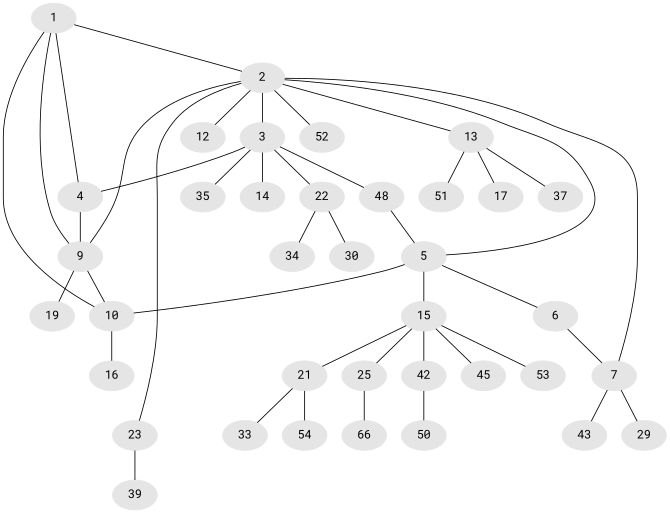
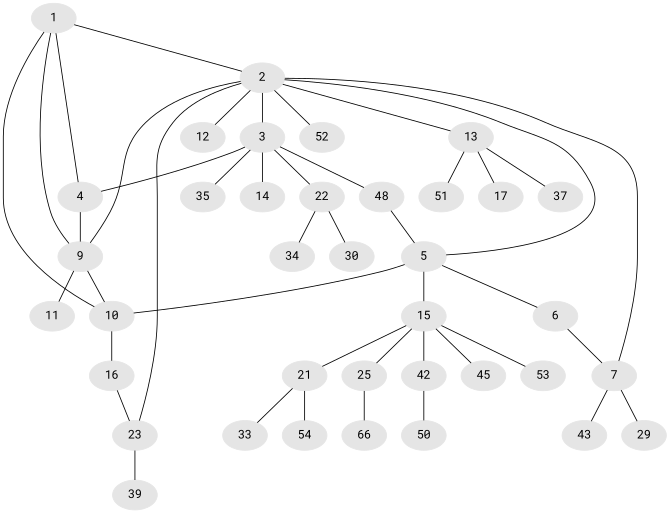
  graph {
    fontname="Roboto Mono"
    node [color=gray90 fontname="Roboto Mono" style=filled]
    edge [fontname="Roboto Mono"]
    1 [super="+27"]
    2 [super="+8"]
    4 [super="+49"]
    9 [super="+18"]
    10
    3 [super="+41"]
    5 [super="+47"]
    7 [super="+20"]
    12 [super="+38"]
    13 [super="+19"]
    23
    52
-   11 [label=19]
+   11
    16 [super="+32"]
    14
    22 [super="+28"]
    35 [super="+46"]
    48
    6 [super="+24"]
    15 [super="+44"]
    29
    43
    17
    37
    51
    39
    30
    34
    21 [super="+31"]
    25 [super="+26"]
    42
    45
    53
    33 [super="+40"]
    54
    n36 [label=66]
    50
    1 -- 2
    1 -- 4
    1 -- 9
    1 -- 10
    2 -- 9
    2 -- 3
    2 -- 5
    2 -- 7
    2 -- 12
    2 -- 13
    2 -- 23
    2 -- 52
    4 -- 9
    9 -- 10
    9 -- 11
    10 -- 16
    3 -- 4
    3 -- 14
    3 -- 22
    3 -- 35
    3 -- 48
    5 -- 10
    5 -- 6
    5 -- 15
    7 -- 29
    7 -- 43
    13 -- 17
    13 -- 37
    13 -- 51
    23 -- 39
+   16 -- 23
    22 -- 30
    22 -- 34
    48 -- 5
    6 -- 7
    15 -- 21
    15 -- 25
    15 -- 42
    15 -- 45
    15 -- 53
    21 -- 33
    21 -- 54
    25 -- n36
    42 -- 50
  }
